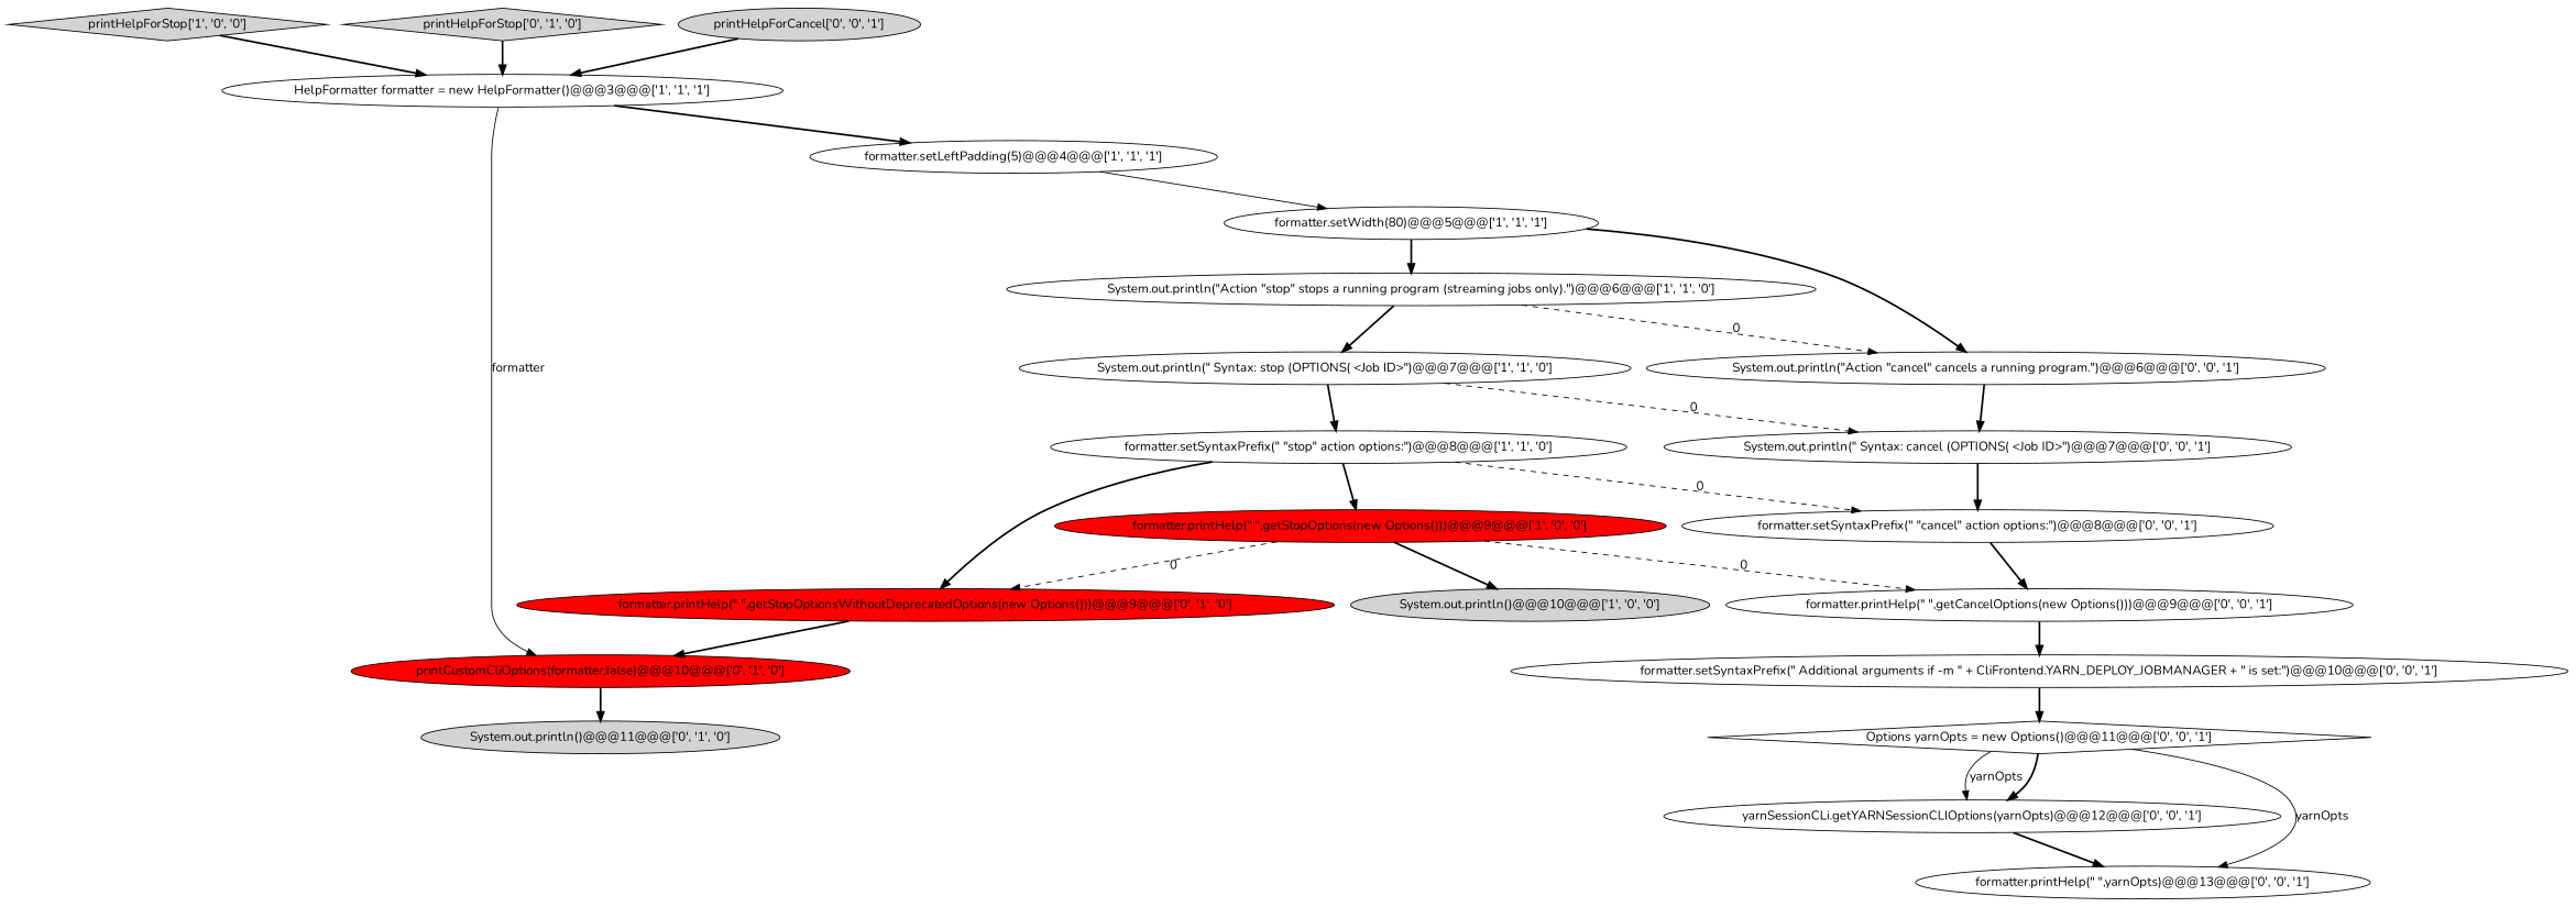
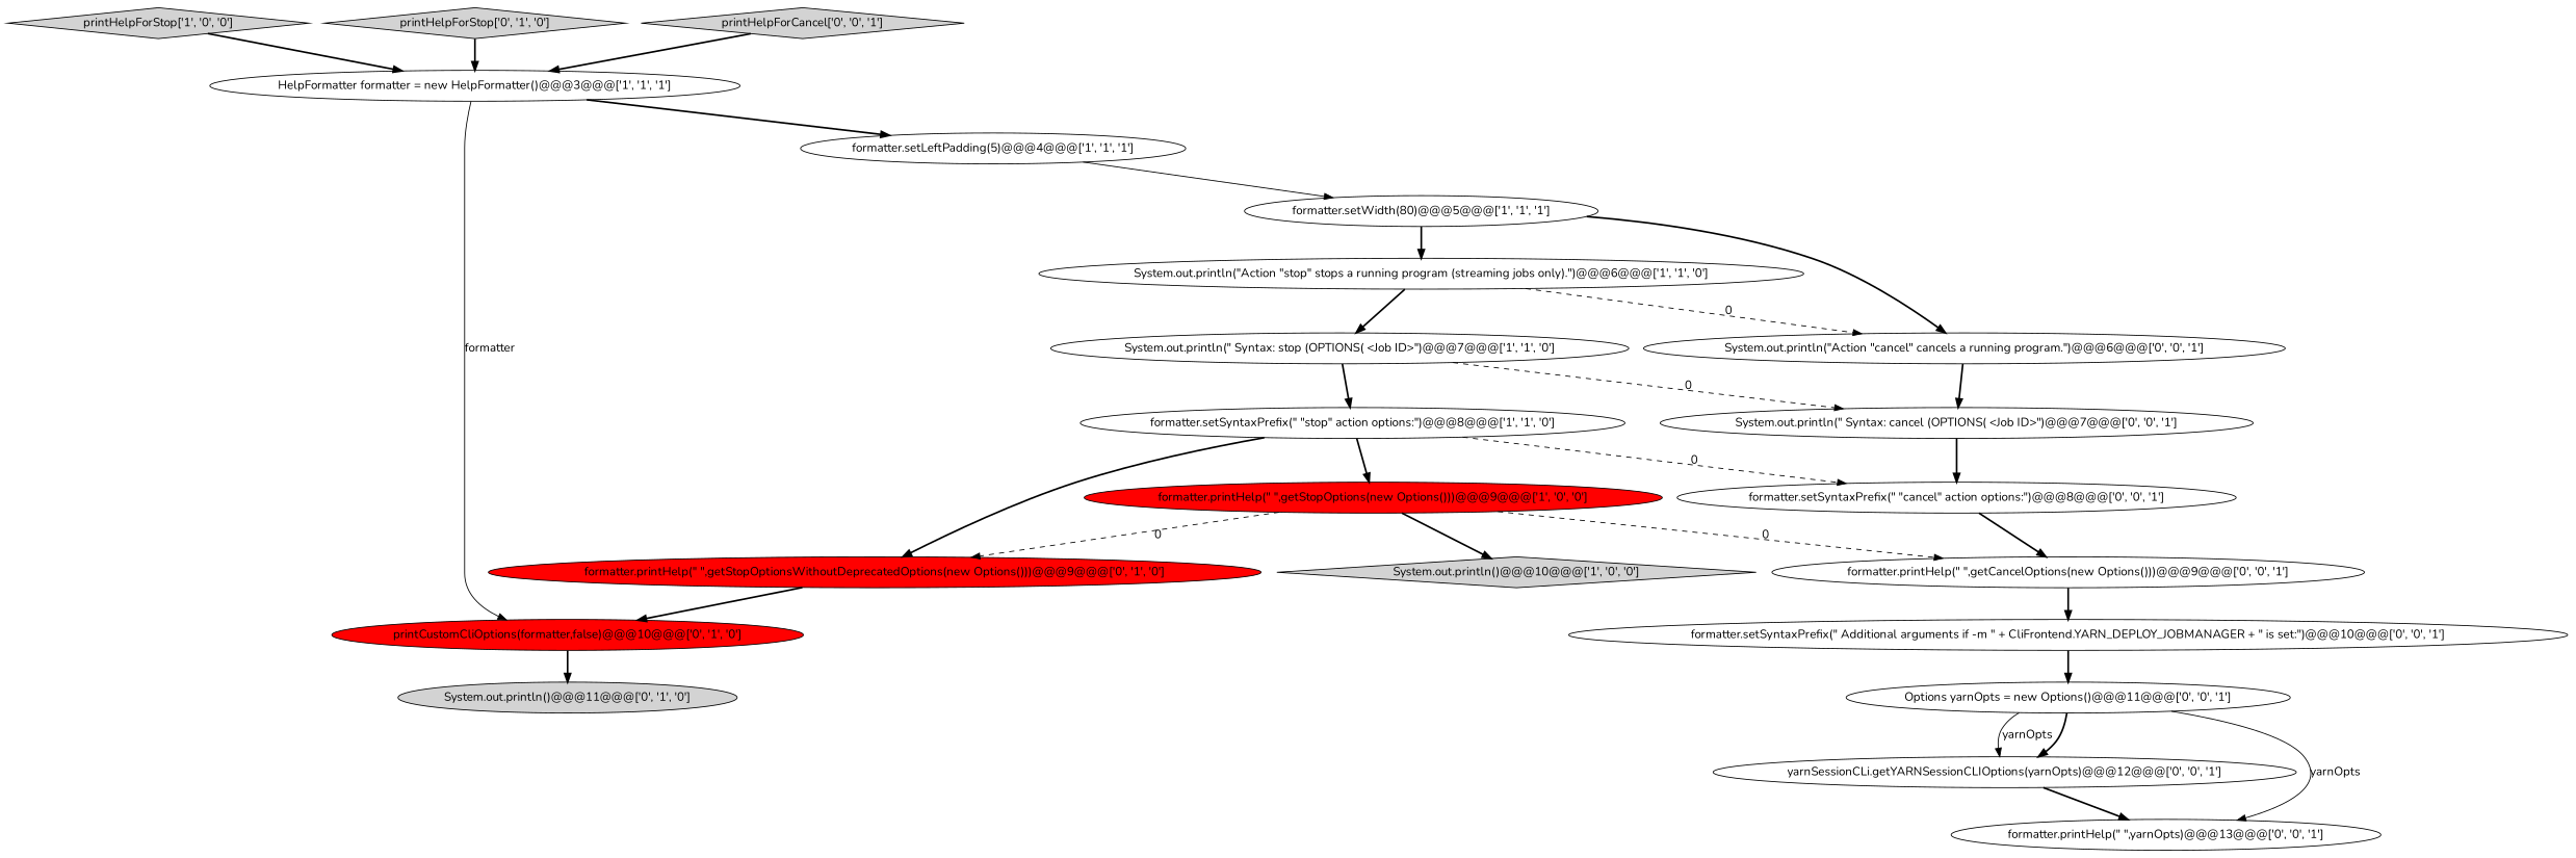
  digraph {
    fontname=Nunito
    node [fillcolor=white fontname=Nunito shape=ellipse style=filled]
    edge [fontname=Nunito style=bold]
    n1 [label="System.out.println(\"Action \"stop\" stops a running program (streaming jobs only).\")@@@6@@@['1', '1', '0']"]
    n2 [label="System.out.println(\"Action \"cancel\" cancels a running program.\")@@@6@@@['0', '0', '1']"]
    n3 [label="System.out.println(\" Syntax: stop (OPTIONS( <Job ID>\")@@@7@@@['1', '1', '0']"]
    n4 [label="System.out.println(\" Syntax: cancel (OPTIONS( <Job ID>\")@@@7@@@['0', '0', '1']"]
    n5 [label="formatter.setSyntaxPrefix(\" \"stop\" action options:\")@@@8@@@['1', '1', '0']"]
    n6 [label="formatter.setSyntaxPrefix(\" Additional arguments if -m \" + CliFrontend.YARN_DEPLOY_JOBMANAGER + \" is set:\")@@@10@@@['0', '0', '1']"]
-   n7 [label="Options yarnOpts = new Options()@@@11@@@['0', '0', '1']" shape=diamond]
+   n7 [label="Options yarnOpts = new Options()@@@11@@@['0', '0', '1']"]
    n8 [label="yarnSessionCLi.getYARNSessionCLIOptions(yarnOpts)@@@12@@@['0', '0', '1']"]
    n9 [label="formatter.printHelp(\" \",yarnOpts)@@@13@@@['0', '0', '1']"]
    n10 [fillcolor=lightgray label="printHelpForStop['1', '0', '0']" shape=diamond]
    n11 [label="HelpFormatter formatter = new HelpFormatter()@@@3@@@['1', '1', '1']"]
    n12 [fillcolor=red label="printCustomCliOptions(formatter,false)@@@10@@@['0', '1', '0']"]
    n13 [label="formatter.setLeftPadding(5)@@@4@@@['1', '1', '1']"]
    n14 [fillcolor=lightgray label="System.out.println()@@@11@@@['0', '1', '0']"]
    n15 [fillcolor=red label="formatter.printHelp(\" \",getStopOptionsWithoutDeprecatedOptions(new Options()))@@@9@@@['0', '1', '0']"]
    n16 [fillcolor=lightgray label="printHelpForStop['0', '1', '0']" shape=diamond]
-   n17 [fillcolor=lightgray label="System.out.println()@@@10@@@['1', '0', '0']"]
+   n17 [fillcolor=lightgray label="System.out.println()@@@10@@@['1', '0', '0']" shape=diamond]
    n18 [label="formatter.setWidth(80)@@@5@@@['1', '1', '1']"]
    n19 [label="formatter.printHelp(\" \",getCancelOptions(new Options()))@@@9@@@['0', '0', '1']"]
    n20 [fillcolor=red label="formatter.printHelp(\" \",getStopOptions(new Options()))@@@9@@@['1', '0', '0']"]
    n21 [label="formatter.setSyntaxPrefix(\" \"cancel\" action options:\")@@@8@@@['0', '0', '1']"]
-   n22 [fillcolor=lightgray label="printHelpForCancel['0', '0', '1']"]
+   n22 [fillcolor=lightgray label="printHelpForCancel['0', '0', '1']" shape=diamond]
    n1 -> n2 [label=0 style=dashed]
    n1 -> n3
    n2 -> n4
    n3 -> n4 [label=0 style=dashed]
    n3 -> n5
    n4 -> n21
    n5 -> n15
    n5 -> n20
    n5 -> n21 [label=0 style=dashed]
    n6 -> n7
    n7 -> n8
    n7 -> n8 [label=yarnOpts style=solid]
    n7 -> n9 [label=yarnOpts style=solid]
    n8 -> n9
    n10 -> n11
    n11 -> n12 [label=formatter style=solid]
    n11 -> n13
    n12 -> n14
    n13 -> n18 [style=solid]
    n15 -> n12
    n16 -> n11
    n18 -> n1
    n18 -> n2
    n19 -> n6
    n20 -> n15 [label=0 style=dashed]
    n20 -> n17
    n20 -> n19 [label=0 style=dashed]
    n21 -> n19
    n22 -> n11
  }
